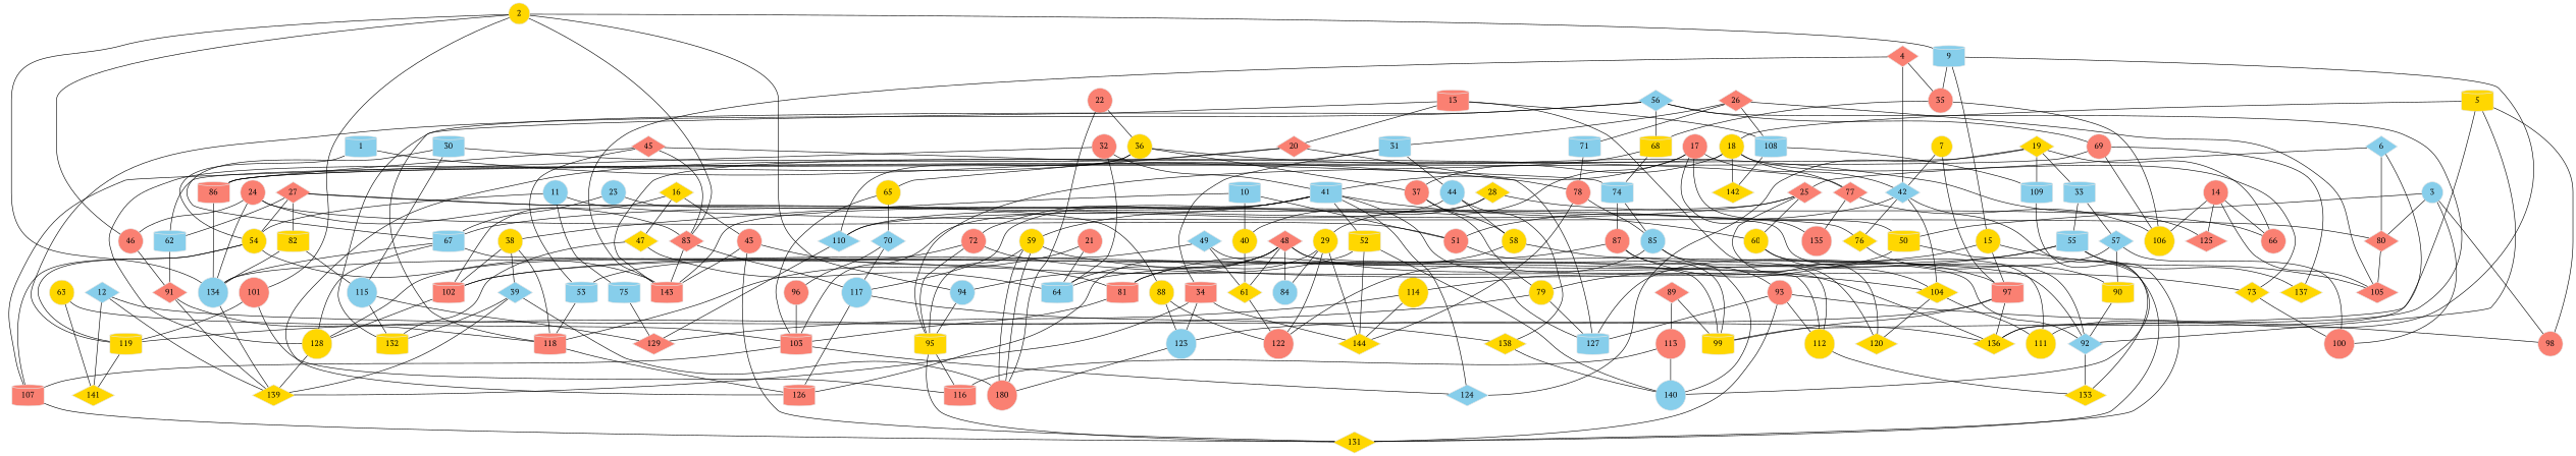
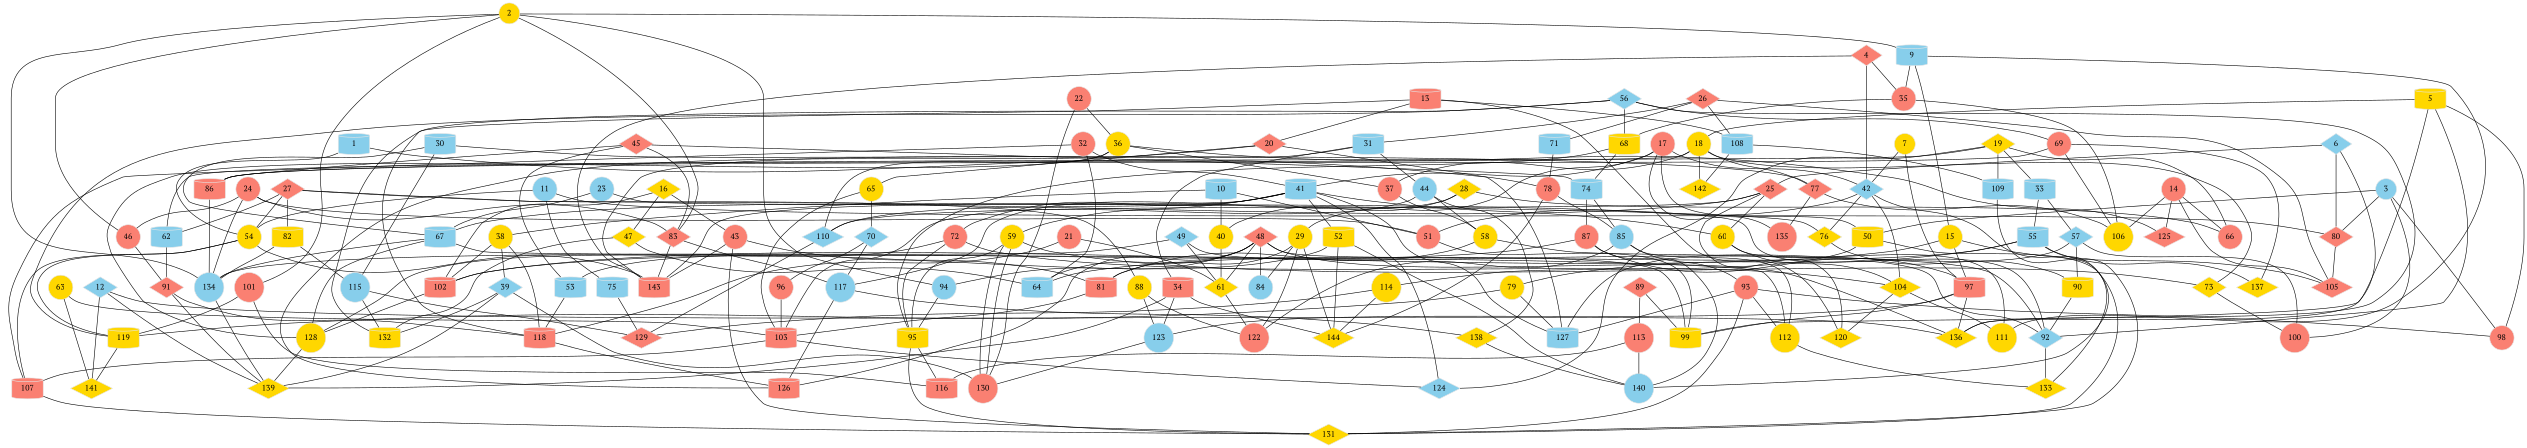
  graph {
    fontname="PT Serif"
    node [color=gray90 fillcolor=salmon fontname="PT Serif" shape=circle style=filled]
    edge [fontname="PT Serif"]
    1 [fillcolor=skyblue shape=cylinder]
    54 [fillcolor=gold]
    78
    143 [shape=cylinder]
    107 [shape=cylinder]
    119 [fillcolor=gold shape=cylinder]
    144 [fillcolor=gold shape=diamond]
    85 [fillcolor=skyblue]
    2 [fillcolor=gold]
    9 [fillcolor=skyblue shape=cylinder]
    46
    83 [shape=diamond]
    94 [fillcolor=skyblue]
    101
    134 [fillcolor=skyblue]
    35
    15 [fillcolor=gold]
    111 [fillcolor=gold]
    91 [shape=diamond]
    117 [fillcolor=skyblue]
    95 [fillcolor=gold shape=cylinder]
    116 [shape=cylinder]
    139 [fillcolor=gold shape=diamond]
    3 [fillcolor=skyblue]
    50 [fillcolor=gold shape=cylinder]
    80 [shape=diamond]
    98
    100
    131 [fillcolor=gold shape=diamond]
    114 [fillcolor=gold]
    105 [shape=diamond]
    4 [shape=diamond]
    42 [fillcolor=skyblue shape=diamond]
    106 [fillcolor=gold]
    68 [fillcolor=gold shape=cylinder]
    51
    76 [fillcolor=gold shape=diamond]
    104 [fillcolor=gold shape=diamond]
    133 [fillcolor=gold shape=diamond]
    5 [fillcolor=gold shape=cylinder]
    18 [fillcolor=gold]
    92 [fillcolor=skyblue shape=diamond]
    99 [fillcolor=gold shape=cylinder]
    62 [fillcolor=skyblue shape=cylinder]
    37
    73 [fillcolor=gold shape=diamond]
    77 [shape=diamond]
    142 [fillcolor=gold shape=diamond]
    6 [fillcolor=skyblue shape=diamond]
    25 [shape=diamond]
    136 [fillcolor=gold shape=diamond]
    110 [fillcolor=skyblue shape=diamond]
    120 [fillcolor=gold shape=diamond]
    67 [fillcolor=skyblue shape=cylinder]
    60 [fillcolor=gold]
    7 [fillcolor=gold]
    97 [shape=cylinder]
    123 [fillcolor=skyblue]
    129 [shape=diamond]
    102 [shape=cylinder]
    10 [fillcolor=skyblue shape=cylinder]
    38 [fillcolor=gold]
    40 [fillcolor=gold]
    118 [shape=cylinder]
    39 [fillcolor=skyblue shape=diamond]
    61 [fillcolor=gold shape=diamond]
    11 [fillcolor=skyblue]
    75 [fillcolor=skyblue shape=cylinder]
    12 [fillcolor=skyblue shape=diamond]
    141 [fillcolor=gold shape=diamond]
    13 [shape=cylinder]
    20 [shape=diamond]
    108 [fillcolor=skyblue shape=cylinder]
    65 [fillcolor=gold]
    126 [shape=cylinder]
    127 [fillcolor=skyblue shape=cylinder]
    109 [fillcolor=skyblue shape=cylinder]
    14
    66
    125 [shape=diamond]
    128 [fillcolor=gold]
    16 [fillcolor=gold shape=diamond]
    43
    47 [fillcolor=gold shape=diamond]
    81 [shape=cylinder]
    64 [fillcolor=skyblue shape=cylinder]
    132 [fillcolor=gold shape=cylinder]
    17
    135
    29 [fillcolor=gold]
    41 [fillcolor=skyblue shape=cylinder]
    84 [fillcolor=skyblue]
    122
    124 [fillcolor=skyblue shape=diamond]
    52 [fillcolor=gold shape=cylinder]
    59 [fillcolor=gold]
    72
    58 [fillcolor=gold]
    79 [fillcolor=gold]
    19 [fillcolor=gold shape=diamond]
    33 [fillcolor=skyblue shape=cylinder]
    86 [shape=cylinder]
    55 [fillcolor=skyblue shape=cylinder]
    57 [fillcolor=skyblue shape=diamond]
    140 [fillcolor=skyblue]
    103 [shape=cylinder]
    70 [fillcolor=skyblue shape=diamond]
    21
    36 [fillcolor=gold]
    22
-   130 [label=180]
+   130
    23 [fillcolor=skyblue]
    112 [fillcolor=gold]
    24
    26 [shape=diamond]
    31 [fillcolor=skyblue shape=cylinder]
    71 [fillcolor=skyblue shape=cylinder]
    34 [shape=cylinder]
    44 [fillcolor=skyblue]
    27 [shape=diamond]
    82 [fillcolor=gold shape=cylinder]
    88 [fillcolor=gold]
    90 [fillcolor=gold shape=cylinder]
    115 [fillcolor=skyblue]
    28 [fillcolor=gold shape=diamond]
    138 [fillcolor=gold shape=diamond]
    30 [fillcolor=skyblue shape=cylinder]
    32
    137 [fillcolor=gold shape=diamond]
    74 [fillcolor=skyblue shape=cylinder]
    53 [fillcolor=skyblue shape=cylinder]
    45 [shape=diamond]
    87
    48 [shape=diamond]
    49 [fillcolor=skyblue shape=diamond]
    56 [fillcolor=skyblue shape=diamond]
    69
    63 [fillcolor=gold]
    96
    93
    89 [shape=diamond]
    113
    1 -- 54
    1 -- 78
    54 -- 143
    54 -- 107
    54 -- 119
    78 -- 144
    78 -- 85
    107 -- 131
    119 -- 141
    85 -- 122
    85 -- 112
    85 -- 93
    2 -- 9
    2 -- 46
    2 -- 83
    2 -- 94
    2 -- 101
    2 -- 134
    9 -- 35
    9 -- 15
    9 -- 111
    46 -- 91
    83 -- 143
    83 -- 117
    94 -- 95
    101 -- 119
    101 -- 116
    134 -- 139
    35 -- 106
    35 -- 68
    15 -- 105
    15 -- 97
    15 -- 102
    91 -- 139
    91 -- 118
    117 -- 126
    117 -- 138
    95 -- 116
    95 -- 131
    3 -- 50
    3 -- 80
    3 -- 98
    3 -- 100
    50 -- 131
    50 -- 114
    80 -- 105
    114 -- 144
    114 -- 129
    4 -- 143
    4 -- 35
    4 -- 42
    42 -- 51
    42 -- 76
    42 -- 104
    42 -- 133
    68 -- 95
    68 -- 74
    51 -- 99
    76 -- 90
    104 -- 111
    104 -- 120
    5 -- 98
    5 -- 18
    5 -- 92
    5 -- 99
    18 -- 62
    18 -- 37
    18 -- 73
    18 -- 77
    18 -- 142
    92 -- 133
    62 -- 91
    37 -- 58
-   37 -- 79
    73 -- 100
    77 -- 106
    77 -- 135
    6 -- 80
    6 -- 25
    6 -- 136
    25 -- 110
    25 -- 120
    25 -- 67
    25 -- 60
    110 -- 129
    67 -- 134
    67 -- 128
    67 -- 112
    60 -- 111
    60 -- 104
    7 -- 42
    7 -- 97
    97 -- 99
    97 -- 136
    97 -- 123
    123 -- 130
    102 -- 128
    10 -- 51
    10 -- 38
    10 -- 40
    38 -- 102
    38 -- 118
    38 -- 39
    40 -- 61
    118 -- 126
    39 -- 139
    39 -- 132
    39 -- 130
    61 -- 122
    11 -- 54
    11 -- 80
    11 -- 75
    75 -- 129
    12 -- 139
    12 -- 136
    12 -- 141
    13 -- 120
    13 -- 118
    13 -- 20
    13 -- 108
    20 -- 65
    20 -- 126
    20 -- 127
    108 -- 142
    108 -- 109
    65 -- 103
    65 -- 70
    109 -- 140
    14 -- 105
    14 -- 106
    14 -- 66
    14 -- 125
    128 -- 139
    16 -- 102
    16 -- 43
    16 -- 47
    43 -- 143
    43 -- 131
    43 -- 81
    47 -- 64
    47 -- 132
    81 -- 103
    17 -- 50
    17 -- 42
    17 -- 135
    17 -- 29
    17 -- 41
    29 -- 144
    29 -- 81
    29 -- 84
    29 -- 122
    41 -- 143
    41 -- 110
    41 -- 60
    41 -- 127
    41 -- 124
    41 -- 52
    41 -- 59
    41 -- 72
    52 -- 144
    52 -- 140
    52 -- 53
    59 -- 95
    59 -- 73
    59 -- 130
    59 -- 130
    72 -- 95
    72 -- 104
    72 -- 128
    58 -- 92
    58 -- 81
    79 -- 119
    79 -- 127
    19 -- 109
    19 -- 66
    19 -- 124
    19 -- 33
    19 -- 86
    33 -- 55
    33 -- 57
    86 -- 134
    55 -- 131
    55 -- 64
    55 -- 79
    55 -- 137
    57 -- 100
    57 -- 127
    57 -- 90
    103 -- 107
    103 -- 124
    70 -- 117
    70 -- 96
    21 -- 118
-   21 -- 64
+   21 -- 61
    36 -- 37
    36 -- 110
    36 -- 125
    36 -- 128
    22 -- 36
    22 -- 130
    23 -- 92
    23 -- 67
    112 -- 133
    24 -- 46
    24 -- 83
    24 -- 134
    24 -- 51
    26 -- 105
    26 -- 108
    26 -- 31
    26 -- 71
    31 -- 143
    31 -- 34
    31 -- 44
    71 -- 78
    34 -- 144
    34 -- 139
    34 -- 123
    44 -- 58
    44 -- 103
    44 -- 138
    27 -- 54
    27 -- 76
    27 -- 62
    27 -- 82
    27 -- 88
    82 -- 134
    82 -- 115
    88 -- 123
    88 -- 122
    90 -- 92
    115 -- 129
    115 -- 132
    28 -- 117
    28 -- 40
    28 -- 66
    138 -- 140
    30 -- 77
    30 -- 67
    30 -- 115
    32 -- 107
    32 -- 64
    32 -- 41
    74 -- 85
    74 -- 87
    53 -- 118
    45 -- 83
    45 -- 86
    45 -- 74
    45 -- 53
    87 -- 97
    87 -- 102
    87 -- 140
    48 -- 94
    48 -- 99
    48 -- 136
    48 -- 61
    48 -- 126
    48 -- 64
    48 -- 84
    49 -- 134
    49 -- 92
    49 -- 61
    56 -- 119
    56 -- 68
    56 -- 136
    56 -- 132
    56 -- 69
    69 -- 106
    69 -- 86
    69 -- 137
    63 -- 141
    63 -- 103
    96 -- 103
    93 -- 98
    93 -- 131
    93 -- 127
    93 -- 112
    89 -- 99
    89 -- 113
    113 -- 116
    113 -- 140
  }
